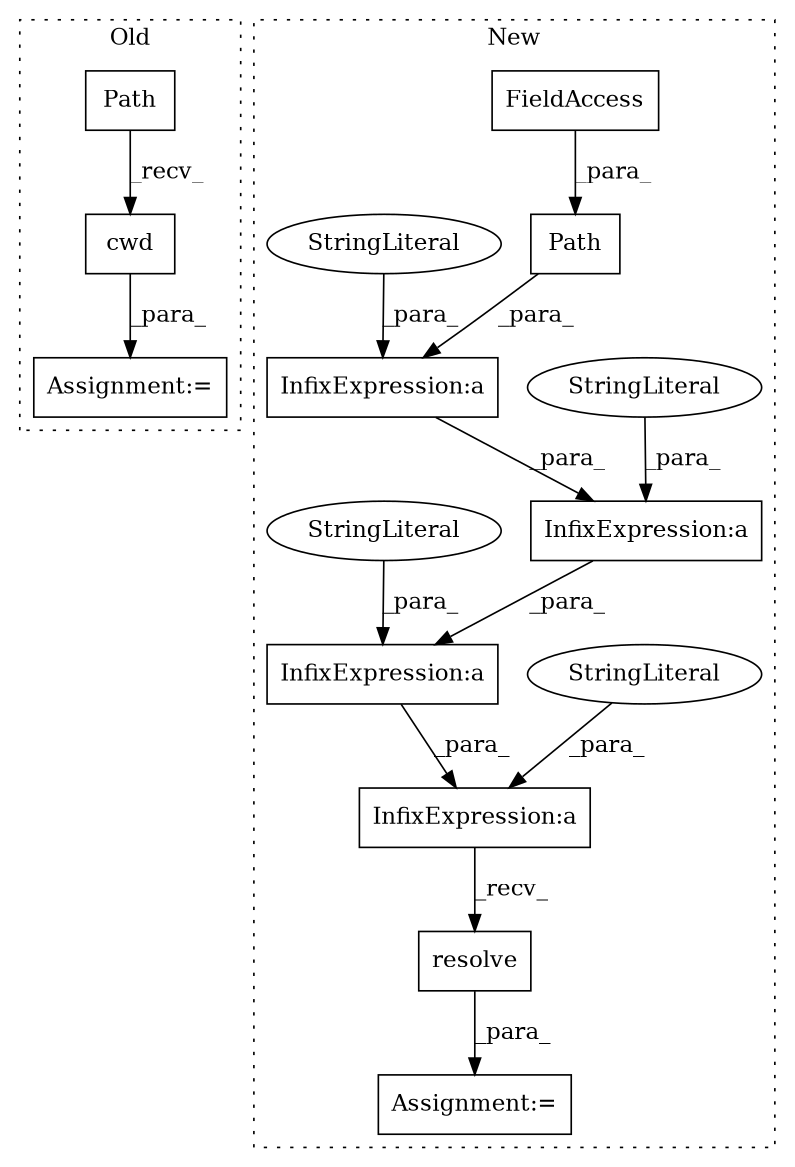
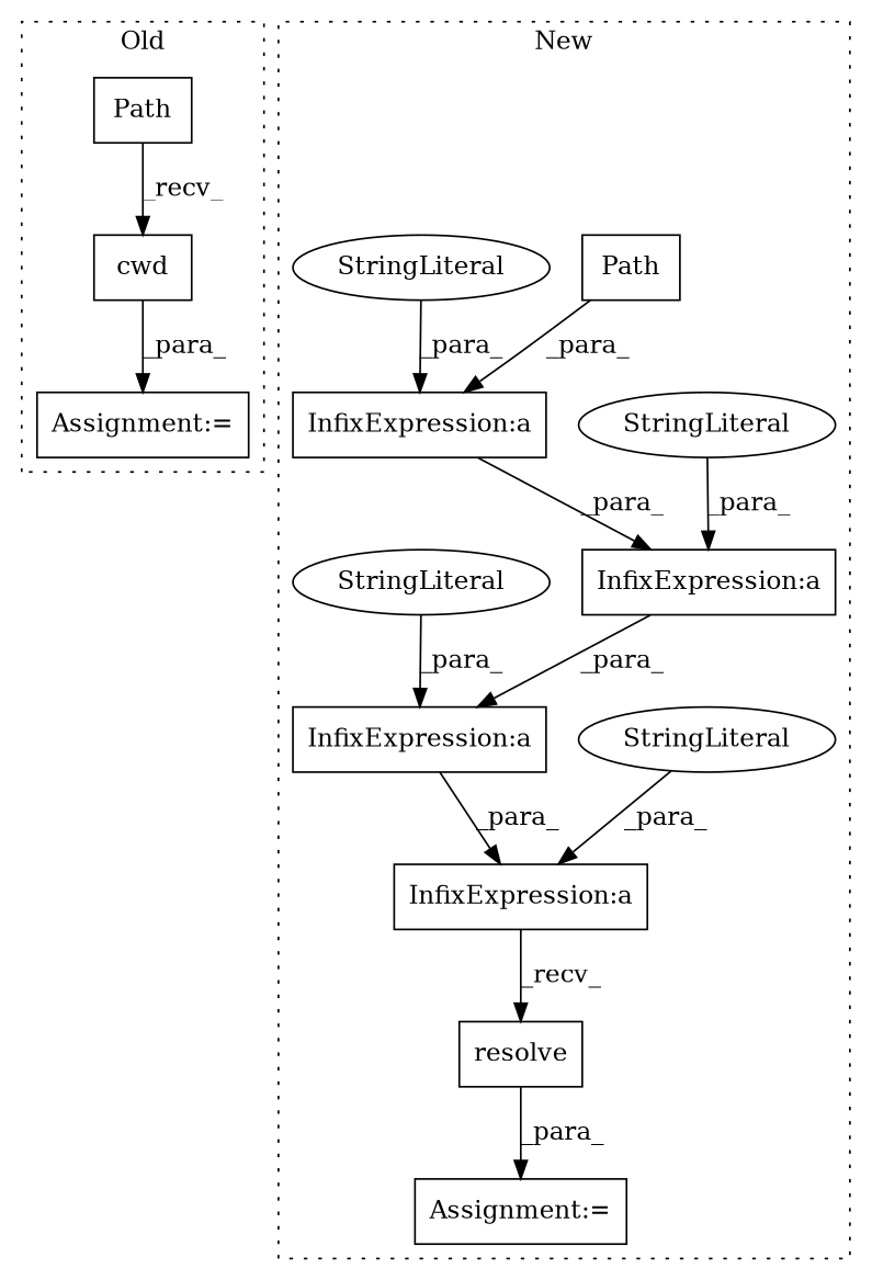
  digraph {
    node [a=32 l=3 s=472 shape=box]
    n1 [l="5,1" label=Path s="454,470"]
    n2 [l=5 label=cwd]
    n3 [a=7 l=1 label="Assignment:=" s=453]
    n4 [l=9 label=resolve s=505]
    n5 [a=7 l=1 label="Assignment:=" s=453]
    n6 [l="5,1" label=Path s="458,471"]
    n7 [a=27 label="InfixExpression:a"]
    n8 [a=27 label="InfixExpression:a" s=480]
    n9 [a=27 label="InfixExpression:a" s=496]
    n10 [a=27 label="InfixExpression:a" s=488]
-   n11 [a=22 l=8 label=FieldAccess s=463]
    n12 [a=45 l=4 label=StringLiteral s=483 shape=ellipse]
    n13 [a=45 l=4 label=StringLiteral s=499 shape=ellipse]
    n14 [a=45 l=4 label=StringLiteral s=475 shape=ellipse]
    n15 [a=45 l=4 label=StringLiteral s=491 shape=ellipse]
    subgraph cluster_1 {
      label=Old
      style=dotted
      n1
      n2
      n3
    }
    subgraph cluster_2 {
      label=New
      style=dotted
      n4
      n5
      n6
      n7
      n8
      n9
      n10
-     n11
      n12
      n13
      n14
      n15
    }
    n1 -> n2 [label=_recv_]
    n2 -> n3 [label=_para_]
    n4 -> n5 [label=_para_]
    n6 -> n7 [label=_para_]
    n7 -> n8 [label=_para_]
    n8 -> n10 [label=_para_]
    n9 -> n4 [label=_recv_]
    n10 -> n9 [label=_para_]
-   n11 -> n6 [label=_para_]
    n12 -> n8 [label=_para_]
    n13 -> n9 [label=_para_]
    n14 -> n7 [label=_para_]
    n15 -> n10 [label=_para_]
  }
